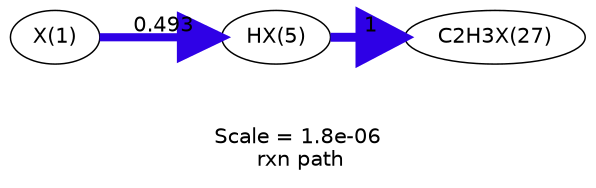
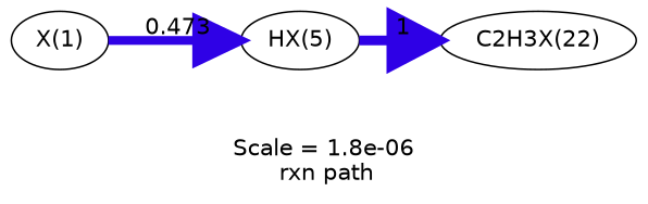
  digraph {
    fontname=Helvetica
    label="Scale = 1.8e-06\l rxn path"
    rankdir=LR
    node [fontname=Helvetica]
    edge [fontname=Helvetica]
    n1 [label="X(1)"]
    n2 [label="HX(5)"]
-   n3 [label="C2H3X(27)"]
-   n1 -> n2 [arrowsize=2.73 color="0.7, 0.993, 0.9" label=" 0.493" style="setlinewidth(5.47)"]
+   n3 [label="C2H3X(22)"]
+   n1 -> n2 [arrowsize=2.73 color="0.7, 0.993, 0.9" label=" 0.473" style="setlinewidth(5.47)"]
    n2 -> n3 [arrowsize=3 color="0.7, 1.5, 0.9" label=" 1" style="setlinewidth(6)"]
  }
